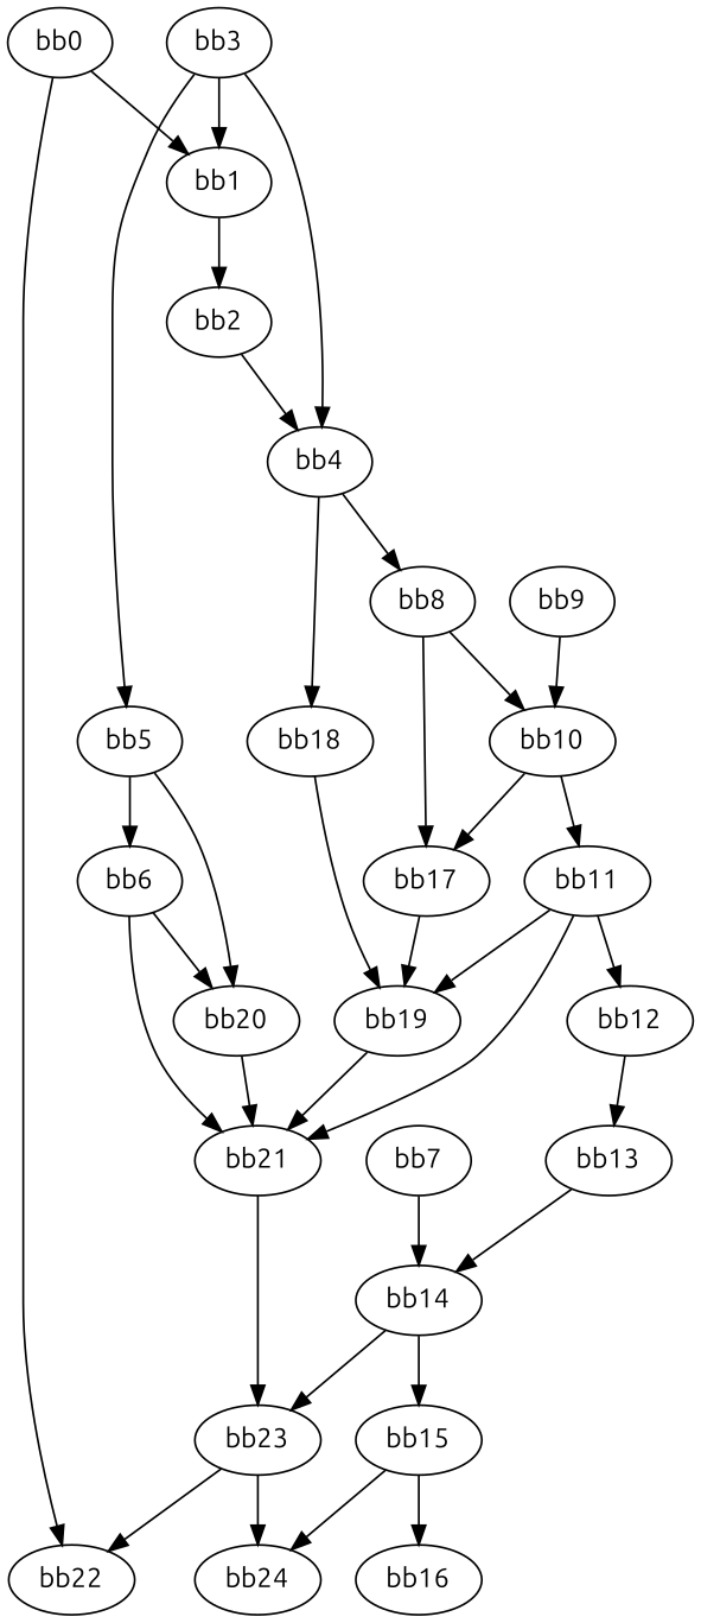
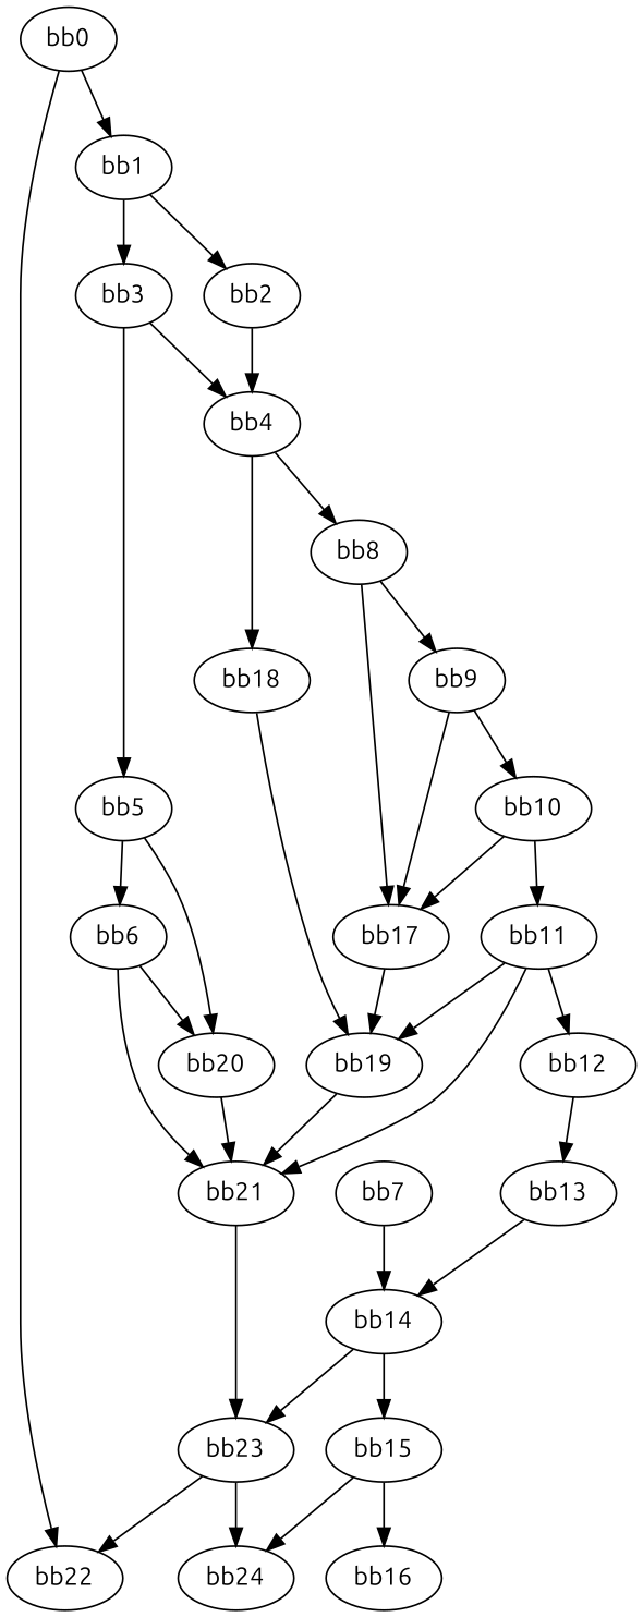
  digraph {
    fontname=Ubuntu
    node [fontname=Ubuntu]
    edge [fontname=Ubuntu]
    n1 [label="bb0\l"]
    n2 [label="bb1\l"]
    n3 [label="bb22\l"]
    n4 [label="bb2\l"]
    n5 [label="bb3\l"]
    n6 [label="bb4\l"]
    n7 [label="bb5\l"]
    n8 [label="bb8\l"]
    n9 [label="bb18\l"]
    n10 [label="bb6\l"]
    n11 [label="bb20\l"]
    n12 [label="bb9\l"]
    n13 [label="bb17\l"]
    n14 [label="bb19\l"]
    n15 [label="bb21\l"]
    n16 [label="bb7\l"]
    n17 [label="bb14\l"]
    n18 [label="bb23\l"]
    n19 [label="bb15\l"]
    n20 [label="bb10\l"]
    n21 [label="bb11\l"]
    n22 [label="bb12\l"]
    n23 [label="bb13\l"]
    n24 [label="bb16\l"]
    n25 [label="bb24\l"]
    n1 -> n2
    n1 -> n3
    n2 -> n4
-   n5 -> n2
+   n2 -> n5
    n4 -> n6
    n5 -> n6
    n5 -> n7
    n6 -> n8
    n6 -> n9
    n7 -> n10
    n7 -> n11
-   n8 -> n20
+   n8 -> n12
    n8 -> n13
    n9 -> n14
    n10 -> n11
    n10 -> n15
    n11 -> n15
+   n12 -> n13
    n12 -> n20
    n13 -> n14
    n14 -> n15
    n15 -> n18
    n16 -> n17
    n17 -> n18
    n17 -> n19
    n18 -> n3
    n18 -> n25
    n19 -> n24
    n19 -> n25
    n20 -> n13
    n20 -> n21
    n21 -> n14
    n21 -> n15
    n21 -> n22
    n22 -> n23
    n23 -> n17
  }
